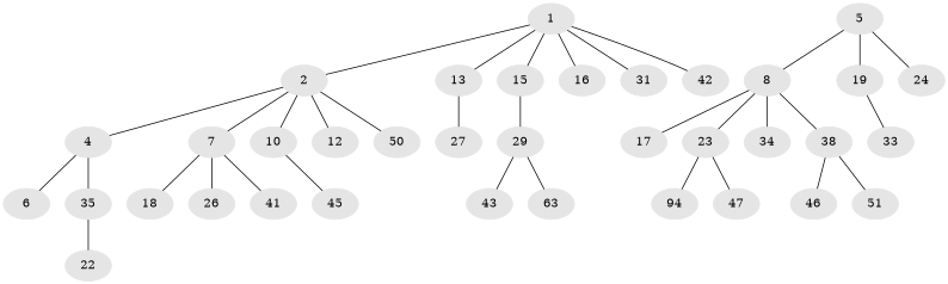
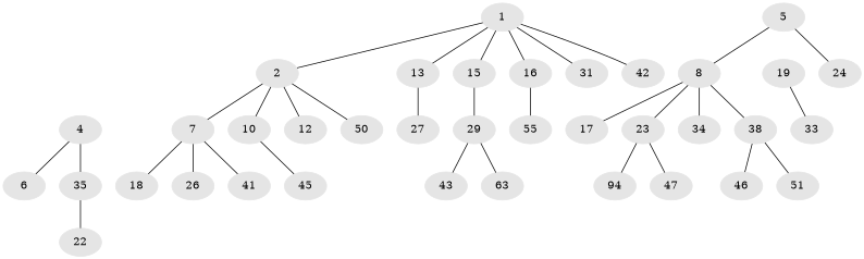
  graph {
    node [color=gray90 style=filled]
    1 [super="+20"]
    2 [super="+3"]
    13
    15 [super="+25"]
    16 [super="+32"]
    31 [super="+36"]
    42
    4 [super="+11"]
    7 [super="+14"]
    10
    12
    n12 [label=50]
    27 [super="+54"]
    29 [super="+37"]
+   55
    6
    35
    18 [super="+30"]
    26
    41
    45 [super="+50"]
    5 [super="+21"]
    8 [super="+9"]
    19
    24
    22
    17
    23 [super="+28"]
    34 [super="+39"]
    38 [super="+48"]
    33 [super="+40"]
    n32 [label=94]
    47
    46
    51
    43
    n37 [label=63]
    1 -- 2
    1 -- 13
    1 -- 15
    1 -- 16
    1 -- 31
    1 -- 42
-   2 -- 4
    2 -- 7
    2 -- 10
    2 -- 12
    2 -- n12
    13 -- 27
    15 -- 29
+   16 -- 55
    4 -- 6
    4 -- 35
    7 -- 18
    7 -- 26
    7 -- 41
    10 -- 45
    29 -- 43
    29 -- n37
    35 -- 22
    5 -- 8
-   5 -- 19
    5 -- 24
    8 -- 17
    8 -- 23
    8 -- 34
    8 -- 38
    19 -- 33
    23 -- n32
    23 -- 47
    38 -- 46
    38 -- 51
  }
